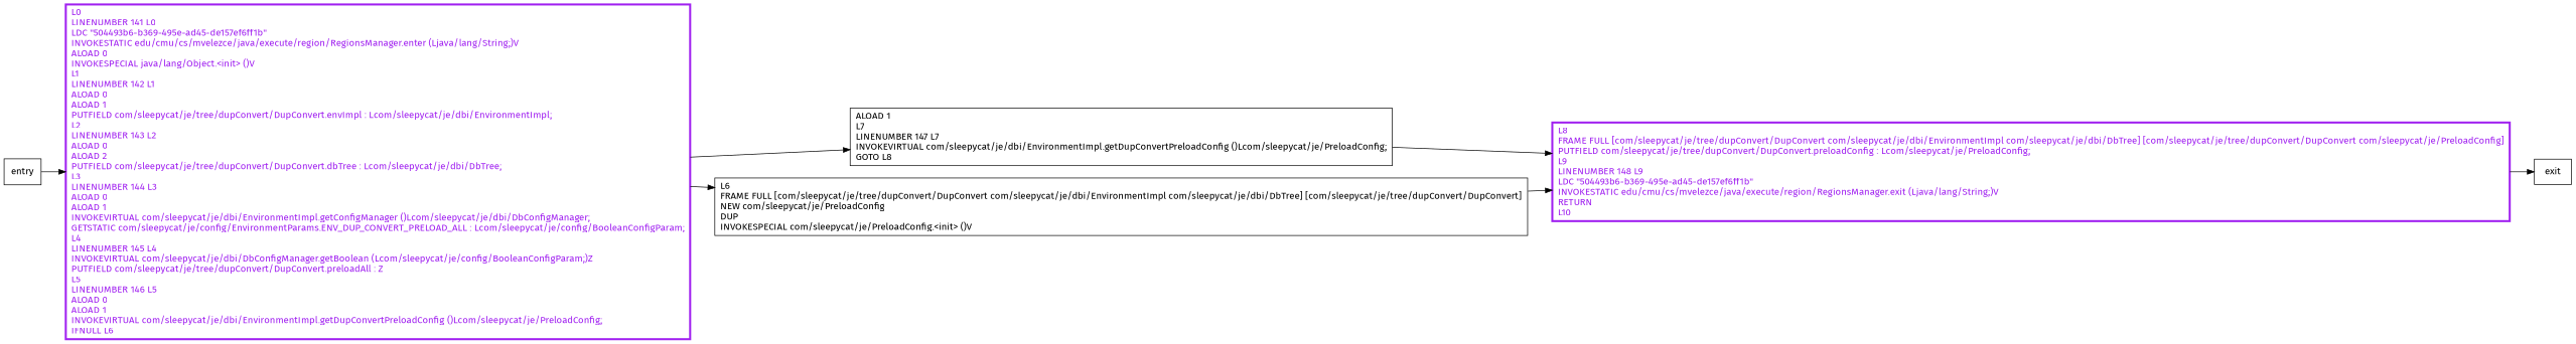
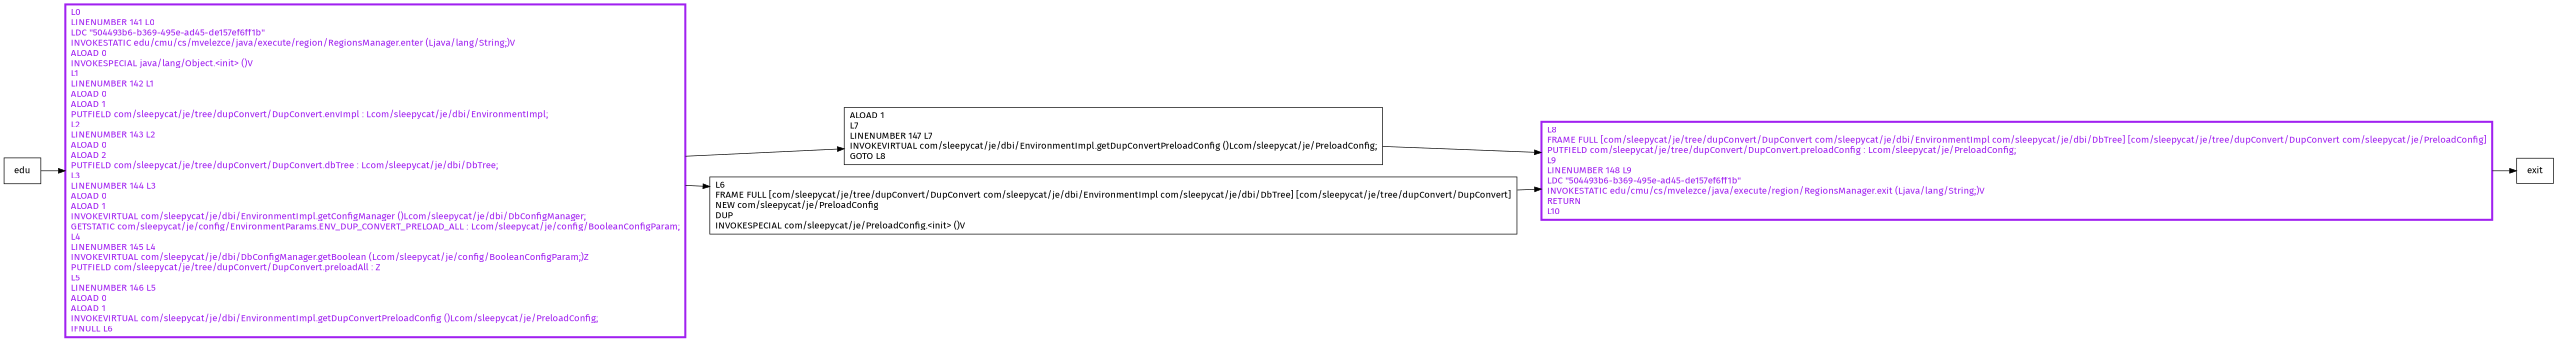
  digraph {
    rankdir=LR
    fontname="Fira Sans"
    node [shape=record fontname="Fira Sans"]
    edge [fontname="Fira Sans"]
    n1 [color=purple fontcolor=purple label="L8\lFRAME FULL [com/sleepycat/je/tree/dupConvert/DupConvert com/sleepycat/je/dbi/EnvironmentImpl com/sleepycat/je/dbi/DbTree] [com/sleepycat/je/tree/dupConvert/DupConvert com/sleepycat/je/PreloadConfig]\lPUTFIELD com/sleepycat/je/tree/dupConvert/DupConvert.preloadConfig : Lcom/sleepycat/je/PreloadConfig;\lL9\lLINENUMBER 148 L9\lLDC \"504493b6-b369-495e-ad45-de157ef6ff1b\"\lINVOKESTATIC edu/cmu/cs/mvelezce/java/execute/region/RegionsManager.exit (Ljava/lang/String;)V\lRETURN\lL10\l" penwidth=3]
    exit
    n3 [label="ALOAD 1\lL7\lLINENUMBER 147 L7\lINVOKEVIRTUAL com/sleepycat/je/dbi/EnvironmentImpl.getDupConvertPreloadConfig ()Lcom/sleepycat/je/PreloadConfig;\lGOTO L8\l"]
    n4 [label="L6\lFRAME FULL [com/sleepycat/je/tree/dupConvert/DupConvert com/sleepycat/je/dbi/EnvironmentImpl com/sleepycat/je/dbi/DbTree] [com/sleepycat/je/tree/dupConvert/DupConvert]\lNEW com/sleepycat/je/PreloadConfig\lDUP\lINVOKESPECIAL com/sleepycat/je/PreloadConfig.\<init\> ()V\l"]
    n5 [color=purple fontcolor=purple label="L0\lLINENUMBER 141 L0\lLDC \"504493b6-b369-495e-ad45-de157ef6ff1b\"\lINVOKESTATIC edu/cmu/cs/mvelezce/java/execute/region/RegionsManager.enter (Ljava/lang/String;)V\lALOAD 0\lINVOKESPECIAL java/lang/Object.\<init\> ()V\lL1\lLINENUMBER 142 L1\lALOAD 0\lALOAD 1\lPUTFIELD com/sleepycat/je/tree/dupConvert/DupConvert.envImpl : Lcom/sleepycat/je/dbi/EnvironmentImpl;\lL2\lLINENUMBER 143 L2\lALOAD 0\lALOAD 2\lPUTFIELD com/sleepycat/je/tree/dupConvert/DupConvert.dbTree : Lcom/sleepycat/je/dbi/DbTree;\lL3\lLINENUMBER 144 L3\lALOAD 0\lALOAD 1\lINVOKEVIRTUAL com/sleepycat/je/dbi/EnvironmentImpl.getConfigManager ()Lcom/sleepycat/je/dbi/DbConfigManager;\lGETSTATIC com/sleepycat/je/config/EnvironmentParams.ENV_DUP_CONVERT_PRELOAD_ALL : Lcom/sleepycat/je/config/BooleanConfigParam;\lL4\lLINENUMBER 145 L4\lINVOKEVIRTUAL com/sleepycat/je/dbi/DbConfigManager.getBoolean (Lcom/sleepycat/je/config/BooleanConfigParam;)Z\lPUTFIELD com/sleepycat/je/tree/dupConvert/DupConvert.preloadAll : Z\lL5\lLINENUMBER 146 L5\lALOAD 0\lALOAD 1\lINVOKEVIRTUAL com/sleepycat/je/dbi/EnvironmentImpl.getDupConvertPreloadConfig ()Lcom/sleepycat/je/PreloadConfig;\lIFNULL L6\l" penwidth=3]
-   entry
+   entry [label=edu]
    n1 -> exit
    n3 -> n1
    n4 -> n1
    n5 -> n3
    n5 -> n4
    entry -> n5
  }
